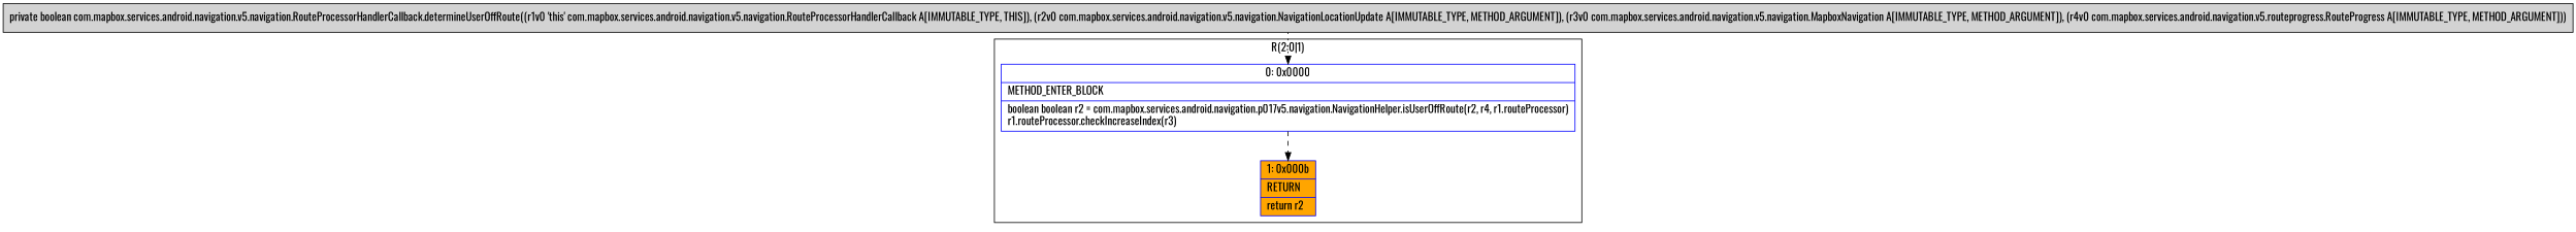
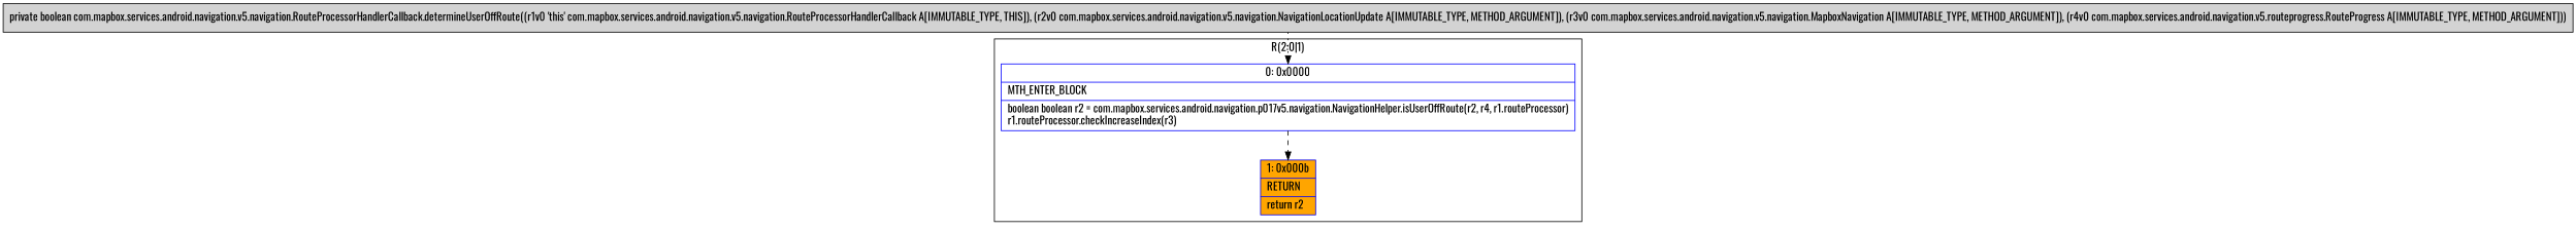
  digraph {
    fontname=Oswald
    node [color=blue shape=record style=filled fontname=Oswald]
    edge [fontname=Oswald]
-   n1 [label="{0\:\ 0x0000|METHOD_ENTER_BLOCK\l|boolean boolean r2 = com.mapbox.services.android.navigation.p017v5.navigation.NavigationHelper.isUserOffRoute(r2, r4, r1.routeProcessor)\lr1.routeProcessor.checkIncreaseIndex(r3)\l}" fillcolor=white]
+   n1 [label="{0\:\ 0x0000|MTH_ENTER_BLOCK\l|boolean boolean r2 = com.mapbox.services.android.navigation.p017v5.navigation.NavigationHelper.isUserOffRoute(r2, r4, r1.routeProcessor)\lr1.routeProcessor.checkIncreaseIndex(r3)\l}" fillcolor=white]
    n2 [label="{1\:\ 0x000b|RETURN\l|return r2\l}" fillcolor=orange]
    n3 [label="{private boolean com.mapbox.services.android.navigation.v5.navigation.RouteProcessorHandlerCallback.determineUserOffRoute((r1v0 'this' com.mapbox.services.android.navigation.v5.navigation.RouteProcessorHandlerCallback A[IMMUTABLE_TYPE, THIS]), (r2v0 com.mapbox.services.android.navigation.v5.navigation.NavigationLocationUpdate A[IMMUTABLE_TYPE, METHOD_ARGUMENT]), (r3v0 com.mapbox.services.android.navigation.v5.navigation.MapboxNavigation A[IMMUTABLE_TYPE, METHOD_ARGUMENT]), (r4v0 com.mapbox.services.android.navigation.v5.routeprogress.RouteProgress A[IMMUTABLE_TYPE, METHOD_ARGUMENT])) }" fillcolor=lightgrey color=""]
    subgraph cluster_1 {
      label="R(2:0|1)"
      n1
      n2
    }
    n1 -> n2 [style=dashed]
    n3 -> n1 [style=dotted]
  }
